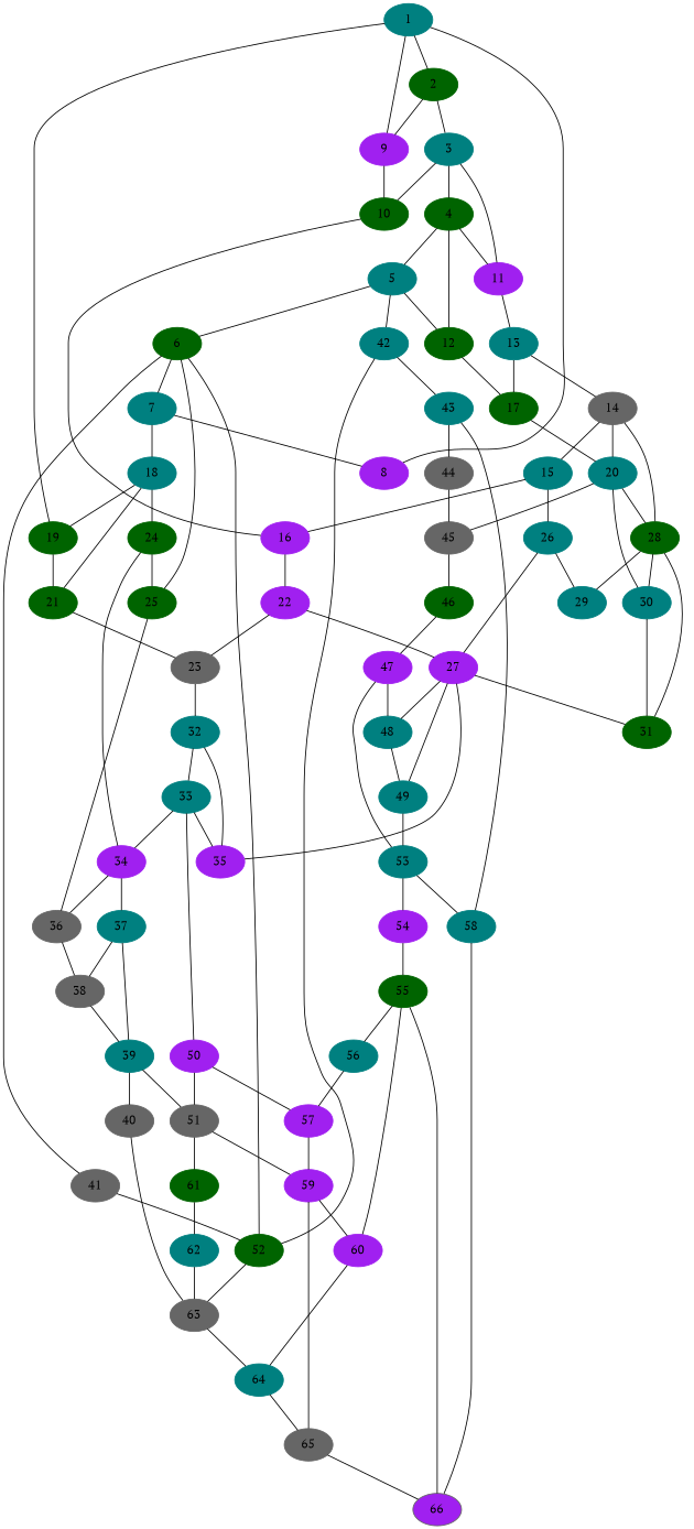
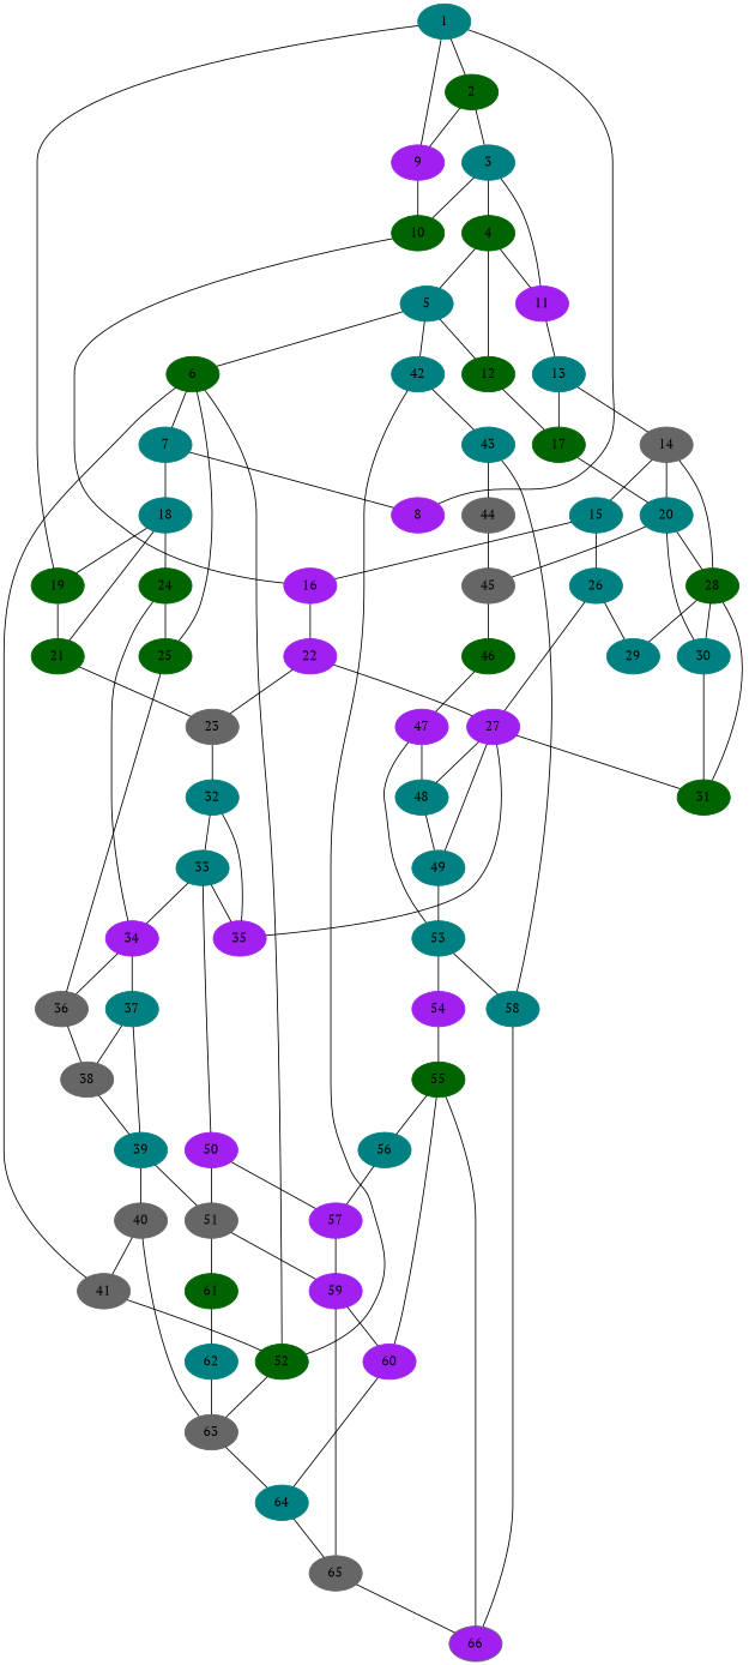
  graph {
    fontname="PT Serif"
    node [color=teal fontname="PT Serif" style=filled]
    edge [fontname="PT Serif" weight=1.0]
    2 [color=darkgreen]
    1
    8 [color=purple]
    9 [color=purple]
    19 [color=darkgreen]
    3
    10 [color=darkgreen]
    21 [color=darkgreen]
    4 [color=darkgreen]
    11 [color=purple]
    5
    12 [color=darkgreen]
    16 [color=purple]
    13
    6 [color=darkgreen]
    42
    17 [color=darkgreen]
    7
    25 [color=darkgreen]
    41 [color=gray40]
    52 [color=darkgreen]
    43
    18
    36 [color=gray40]
    63 [color=gray40]
    24 [color=darkgreen]
    22 [color=purple]
    14 [color=gray40]
    20
    15
    28 [color=darkgreen]
    26
    30
    45 [color=gray40]
    29
    31 [color=darkgreen]
    27 [color=purple]
    23 [color=gray40]
    34 [color=purple]
    46 [color=darkgreen]
    32
    35 [color=purple]
    48
    49
    33
    37
    38 [color=gray40]
    53
    50 [color=purple]
    51 [color=gray40]
    57 [color=purple]
    39
    40 [color=gray40]
    59 [color=purple]
    61 [color=darkgreen]
    64
    44 [color=gray40]
    58
    66 [color=gray40 fillcolor=purple]
    47 [color=purple]
    54 [color=purple]
    60 [color=purple]
    65 [color=gray40]
    62
    55 [color=darkgreen]
    56
    2 -- 9
    2 -- 3
    1 -- 2
    1 -- 8
    1 -- 9
    1 -- 19
    9 -- 10
    19 -- 21
    3 -- 10
    3 -- 4
    3 -- 11 [weight=2.0]
    10 -- 16
    21 -- 23
    4 -- 11 [weight=2.0]
    4 -- 5
    4 -- 12
    11 -- 13 [weight=2.0]
    5 -- 12
    5 -- 6
    5 -- 42
    12 -- 17
    16 -- 22
    13 -- 17
    13 -- 14 [weight=2.0]
    6 -- 7 [weight=2.0]
    6 -- 25
    6 -- 41
    6 -- 52
    42 -- 52
    42 -- 43 [weight=2.0]
    17 -- 20
    7 -- 8 [weight=2.0]
    7 -- 18 [weight=2.0]
    25 -- 36
    41 -- 52
    52 -- 63
    43 -- 44 [weight=2.0]
    43 -- 58 [weight=2.0]
    18 -- 19
    18 -- 21
    18 -- 24 [weight=2.0]
    36 -- 38
    63 -- 64
    24 -- 25
    24 -- 34 [weight=2.0]
    22 -- 27
    22 -- 23
    14 -- 20
    14 -- 15
    14 -- 28
    20 -- 28
    20 -- 30
    20 -- 45 [weight=2.0]
    15 -- 16
    15 -- 26
    28 -- 30
    28 -- 29 [weight=2.0]
    28 -- 31
    26 -- 29
    26 -- 27
    30 -- 31
    45 -- 46 [weight=2.0]
    27 -- 31
    27 -- 35
    27 -- 48
    27 -- 49
    23 -- 32
    34 -- 36
    34 -- 37
    46 -- 47
    32 -- 35
    32 -- 33
    48 -- 49
    49 -- 53
    33 -- 34 [weight=2.0]
    33 -- 35
    33 -- 50
    37 -- 38
    37 -- 39
    38 -- 39
    53 -- 58 [weight=2.0]
    53 -- 54 [weight=2.0]
    50 -- 51
    50 -- 57
    51 -- 59
    51 -- 61 [weight=2.0]
    57 -- 59
    39 -- 51 [weight=2.0]
    39 -- 40
+   40 -- 41
    40 -- 63
    59 -- 60
    59 -- 65
    61 -- 62
    64 -- 65
    44 -- 45 [weight=2.0]
    58 -- 66
    47 -- 48
    47 -- 53
    54 -- 55 [weight=2.0]
    60 -- 64
    65 -- 66
    62 -- 63 [weight=2.0]
    55 -- 66
    55 -- 60
    55 -- 56 [weight=2.0]
    56 -- 57
  }
